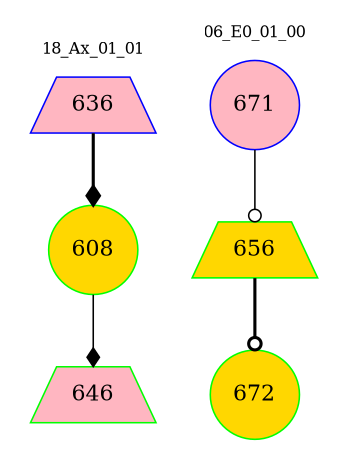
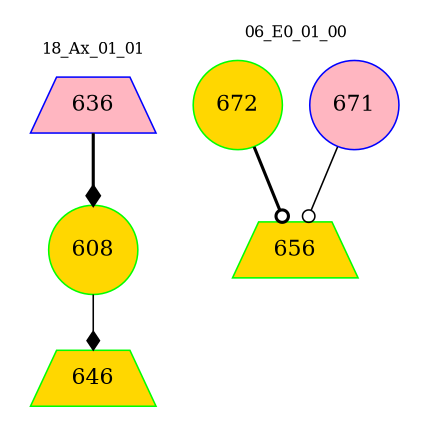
  digraph {
    node [color=green fillcolor=lightpink shape=trapezium style=filled]
    edge [arrowhead=diamond color=black style=bold]
    n1 [color=blue label=636]
    n2 [fillcolor=gold label=608 shape=circle]
-   n3 [label=646]
+   n3 [fillcolor=gold label=646]
    n4 [color=blue label=671 shape=circle]
    n5 [fillcolor=gold label=656]
    n6 [fillcolor=gold label=672 shape=circle]
    subgraph cluster_1 {
      color=white
      fontsize=10
      label="18_Ax_01_01"
      n1
      n2
      n3
    }
    subgraph cluster_2 {
      color=white
      fontsize=10
      label="06_E0_01_00"
      n4
      n5
      n6
    }
    n1 -> n2
    n2 -> n3 [style=solid]
    n4 -> n5 [arrowhead=odot style=solid]
-   n5 -> n6 [arrowhead=odot]
+   n6 -> n5 [arrowhead=odot]
  }
